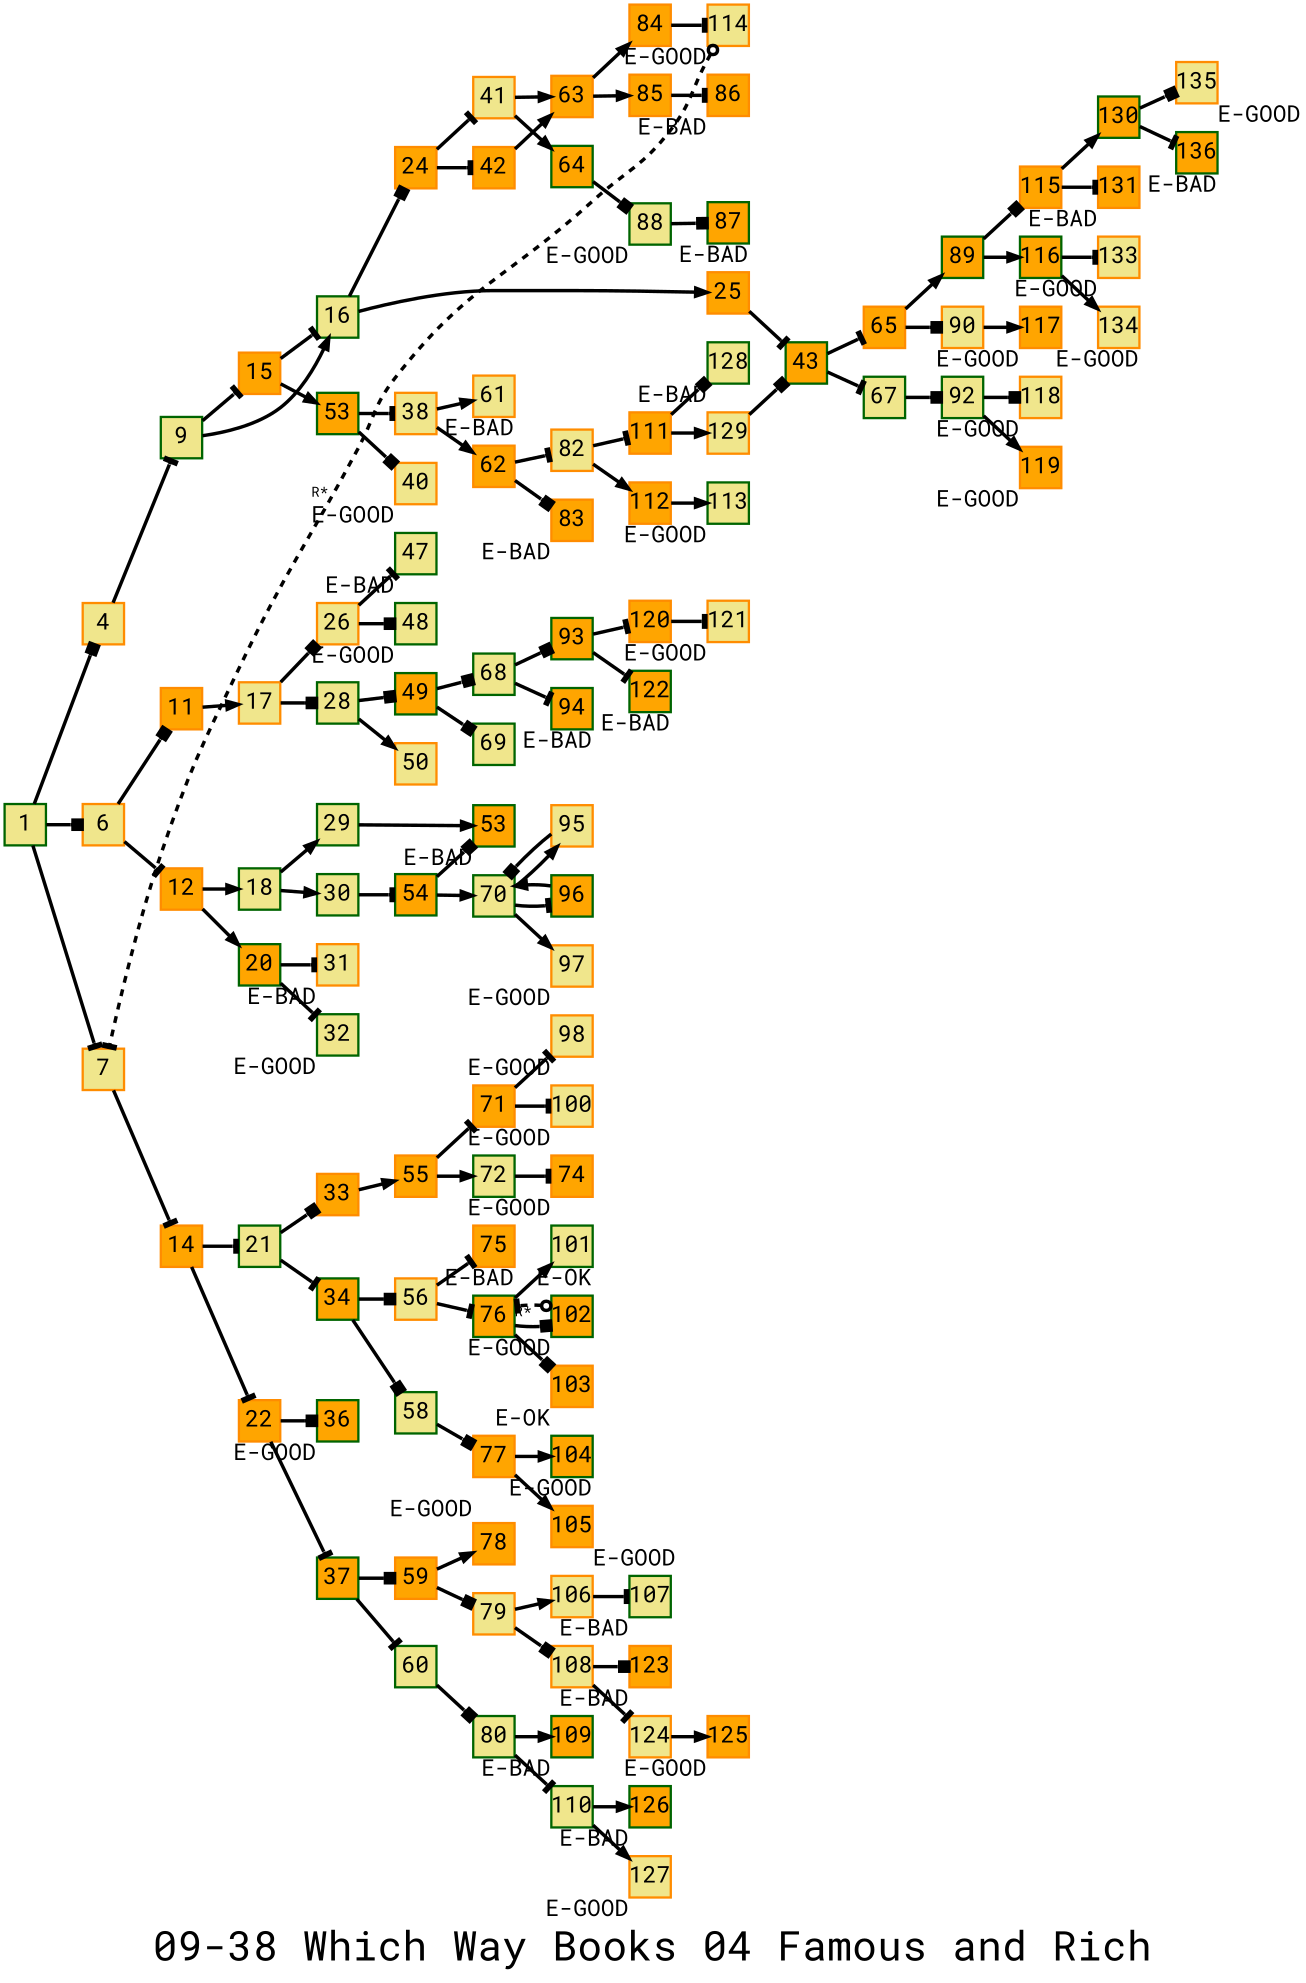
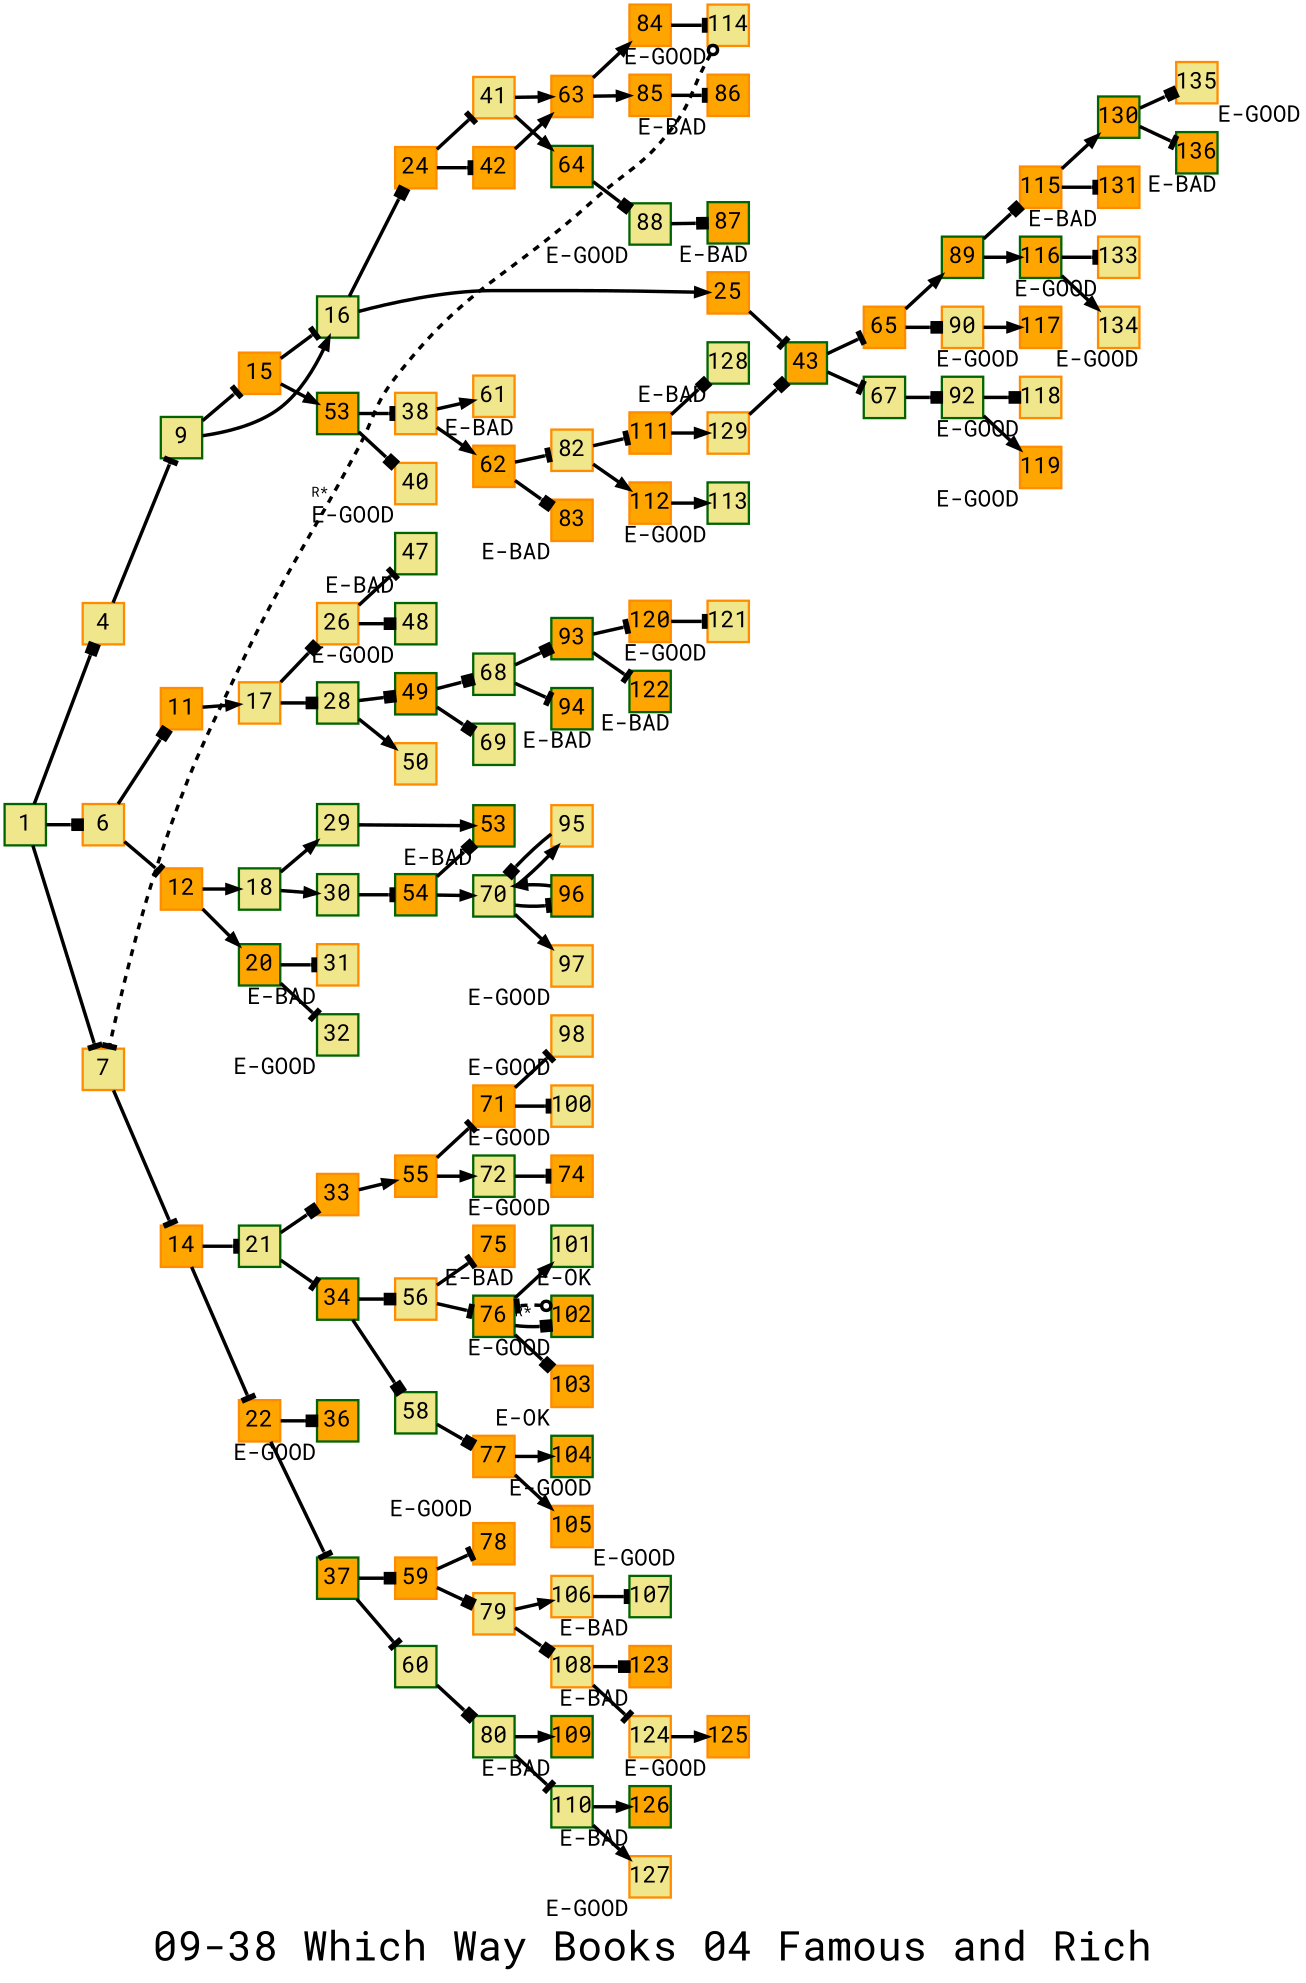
  digraph {
    fontname="Roboto Mono"
    fontsize=36
    label="09-38 Which Way Books 04 Famous and Rich"
    nodesep=0.35
    ordering=out
    rankdir=LR
    ranksep=0.45
    node [color=darkorange fillcolor=orange fixedsize=true fontname="Roboto Mono" fontsize=20 labelfloat=true margin="0,0" penwidth=2 regular=true shape=rect style=filled]
    edge [arrowhead=tee fontname="Roboto Mono" fontsize=12 labelfloat=true penwidth=3]
    1 [color=darkgreen fillcolor=khaki]
    4 [fillcolor=khaki]
    6 [fillcolor=khaki]
    7 [fillcolor=khaki]
    9 [color=darkgreen fillcolor=khaki]
    11
    12
    14
    15
    16 [color=darkgreen fillcolor=khaki]
    17 [fillcolor=khaki]
    18 [color=darkgreen fillcolor=khaki]
    20 [color=darkgreen]
    21 [color=darkgreen fillcolor=khaki]
    22
    n16 [color=darkgreen label=53]
    24
    25
    26 [fillcolor=khaki]
    28 [color=darkgreen fillcolor=khaki]
    29 [color=darkgreen fillcolor=khaki]
    30 [color=darkgreen fillcolor=khaki]
    31 [fillcolor=khaki xlabel="E-BAD"]
    32 [color=darkgreen fillcolor=khaki xlabel="E-GOOD"]
    33
    34 [color=darkgreen]
    36 [color=darkgreen xlabel="E-GOOD"]
    37 [color=darkgreen]
    38 [fillcolor=khaki]
    40 [fillcolor=khaki xlabel="E-GOOD"]
    41 [fillcolor=khaki]
    42
    43 [color=darkgreen]
    47 [color=darkgreen fillcolor=khaki xlabel="E-BAD"]
    48 [color=darkgreen fillcolor=khaki xlabel="E-GOOD"]
    49 [color=darkgreen]
    50 [fillcolor=khaki]
    53 [color=darkgreen xlabel="E-BAD"]
    54 [color=darkgreen]
    55
    56 [fillcolor=khaki]
    58 [color=darkgreen fillcolor=khaki]
    59
    60 [color=darkgreen fillcolor=khaki]
    61 [fillcolor=khaki xlabel="E-BAD"]
    62
    63
    64 [color=darkgreen]
    65
    67 [color=darkgreen fillcolor=khaki]
    68 [color=darkgreen fillcolor=khaki]
    69 [color=darkgreen fillcolor=khaki]
    70 [color=darkgreen fillcolor=khaki]
    71
    72 [color=darkgreen fillcolor=khaki]
    75 [xlabel="E-BAD"]
    76 [color=darkgreen]
    77
    78 [xlabel="E-GOOD"]
    79 [fillcolor=khaki]
    80 [color=darkgreen fillcolor=khaki]
    82 [fillcolor=khaki]
    83 [xlabel="E-BAD"]
    84
    85
    88 [color=darkgreen fillcolor=khaki xlabel="E-GOOD"]
    89 [color=darkgreen]
    90 [fillcolor=khaki]
    92 [color=darkgreen fillcolor=khaki]
    93 [color=darkgreen]
    94 [color=darkgreen xlabel="E-BAD"]
    95 [fillcolor=khaki]
    96 [color=darkgreen]
    97 [fillcolor=khaki xlabel="E-GOOD"]
    98 [fillcolor=khaki xlabel="E-GOOD"]
    100 [fillcolor=khaki xlabel="E-GOOD"]
    74 [xlabel="E-GOOD"]
    101 [color=darkgreen fillcolor=khaki xlabel="E-OK"]
    102 [color=darkgreen xlabel="E-GOOD"]
    103 [xlabel="E-OK"]
    104 [color=darkgreen xlabel="E-GOOD"]
    105 [xlabel="E-GOOD"]
    106 [fillcolor=khaki]
    108 [fillcolor=khaki]
    109 [color=darkgreen xlabel="E-BAD"]
    110 [color=darkgreen fillcolor=khaki]
    111
    112
    114 [fillcolor=khaki xlabel="E-GOOD"]
    86 [xlabel="E-BAD"]
    87 [color=darkgreen xlabel="E-BAD"]
    115
    116 [color=darkgreen]
    117 [xlabel="E-GOOD"]
    118 [fillcolor=khaki xlabel="E-GOOD"]
    119 [xlabel="E-GOOD"]
    120
    122 [color=darkgreen xlabel="E-BAD"]
    107 [color=darkgreen fillcolor=khaki xlabel="E-BAD"]
    123 [xlabel="E-BAD"]
    124 [fillcolor=khaki]
    126 [color=darkgreen xlabel="E-BAD"]
    127 [fillcolor=khaki xlabel="E-GOOD"]
    128 [color=darkgreen fillcolor=khaki xlabel="E-BAD"]
    129 [fillcolor=khaki]
    113 [color=darkgreen fillcolor=khaki xlabel="E-GOOD"]
    130 [color=darkgreen]
    131 [xlabel="E-BAD"]
    133 [fillcolor=khaki xlabel="E-GOOD"]
    134 [fillcolor=khaki xlabel="E-GOOD"]
    121 [fillcolor=khaki xlabel="E-GOOD"]
    125 [xlabel="E-GOOD"]
    135 [fillcolor=khaki xlabel="E-GOOD"]
    136 [color=darkgreen xlabel="E-BAD"]
    1 -> 4 [arrowhead=box]
    1 -> 6 [arrowhead=box]
    1 -> 7
    4 -> 9
    6 -> 11 [arrowhead=box]
    6 -> 12
    7 -> 14
    9 -> 15
    9 -> 16 [arrowhead=normal]
    11 -> 17 [arrowhead=normal]
    12 -> 18 [arrowhead=normal]
    12 -> 20 [arrowhead=normal]
    14 -> 21
    14 -> 22
    15 -> 16
    15 -> n16 [arrowhead=normal]
    16 -> 24 [arrowhead=box]
    16 -> 25 [arrowhead=normal]
    17 -> 26 [arrowhead=box]
    17 -> 28 [arrowhead=box]
    18 -> 29 [arrowhead=normal]
    18 -> 30 [arrowhead=normal]
    20 -> 31
    20 -> 32
    21 -> 33 [arrowhead=box]
    21 -> 34
    22 -> 36 [arrowhead=box]
    22 -> 37
    n16 -> 38
    n16 -> 40 [arrowhead=box]
    24 -> 41
    24 -> 42
    25 -> 43
    26 -> 47
    26 -> 48 [arrowhead=box]
    28 -> 49 [arrowhead=box]
    28 -> 50 [arrowhead=normal]
    29 -> 53 [arrowhead=normal]
    30 -> 54
    33 -> 55 [arrowhead=normal]
    34 -> 56 [arrowhead=box]
    34 -> 58 [arrowhead=box]
    37 -> 59 [arrowhead=box]
    37 -> 60
    38 -> 61 [arrowhead=normal]
    38 -> 62 [arrowhead=normal]
    41 -> 63 [arrowhead=normal]
    41 -> 64 [arrowhead=normal]
    42 -> 63 [arrowhead=normal]
    43 -> 65
    43 -> 67
    49 -> 68 [arrowhead=box]
    49 -> 69 [arrowhead=box]
    54 -> 53 [arrowhead=box]
    54 -> 70 [arrowhead=normal]
    55 -> 71
    55 -> 72 [arrowhead=normal]
    56 -> 75
    56 -> 76
    58 -> 77 [arrowhead=box]
-   59 -> 78 [arrowhead=normal]
+   59 -> 78
    59 -> 79 [arrowhead=box]
    60 -> 80 [arrowhead=box]
    62 -> 82
    62 -> 83 [arrowhead=box]
    63 -> 84 [arrowhead=normal]
    63 -> 85 [arrowhead=normal]
    64 -> 88 [arrowhead=box]
    65 -> 89 [arrowhead=normal]
    65 -> 90 [arrowhead=box]
    67 -> 92 [arrowhead=box]
    68 -> 93 [arrowhead=box]
    68 -> 94
    70 -> 95 [arrowhead=normal]
    70 -> 96
    70 -> 97 [arrowhead=normal]
    71 -> 98
    71 -> 100
    72 -> 74
    76 -> 101 [arrowhead=normal]
    76 -> 102 [arrowhead=box]
    76 -> 103 [arrowhead=box]
    77 -> 104 [arrowhead=normal]
    77 -> 105 [arrowhead=normal]
    79 -> 106 [arrowhead=normal]
    79 -> 108 [arrowhead=box]
    80 -> 109 [arrowhead=normal]
    80 -> 110
    82 -> 111
    82 -> 112 [arrowhead=normal]
    84 -> 114
    85 -> 86
    88 -> 87 [arrowhead=box]
    89 -> 115 [arrowhead=box]
    89 -> 116 [arrowhead=normal]
    90 -> 117 [arrowhead=normal]
    92 -> 118 [arrowhead=box]
    92 -> 119 [arrowhead=normal]
    93 -> 120
    93 -> 122
    95 -> 70 [arrowhead=box]
    96 -> 70 [arrowhead=normal]
    102 -> 76 [arrowtail=odot constraint=false dir=both style=dashed xlabel="R*"]
    106 -> 107
    108 -> 123 [arrowhead=box]
    108 -> 124
    110 -> 126 [arrowhead=normal]
    110 -> 127 [arrowhead=normal]
    111 -> 128 [arrowhead=box]
    111 -> 129 [arrowhead=normal]
    112 -> 113 [arrowhead=normal]
    114 -> 7 [arrowtail=odot constraint=false dir=both style=dashed xlabel="R*"]
    115 -> 130 [arrowhead=normal]
    115 -> 131
    116 -> 133
    116 -> 134 [arrowhead=normal]
    120 -> 121
    124 -> 125 [arrowhead=normal]
    129 -> 43 [arrowhead=box]
    130 -> 135 [arrowhead=box]
    130 -> 136
  }
